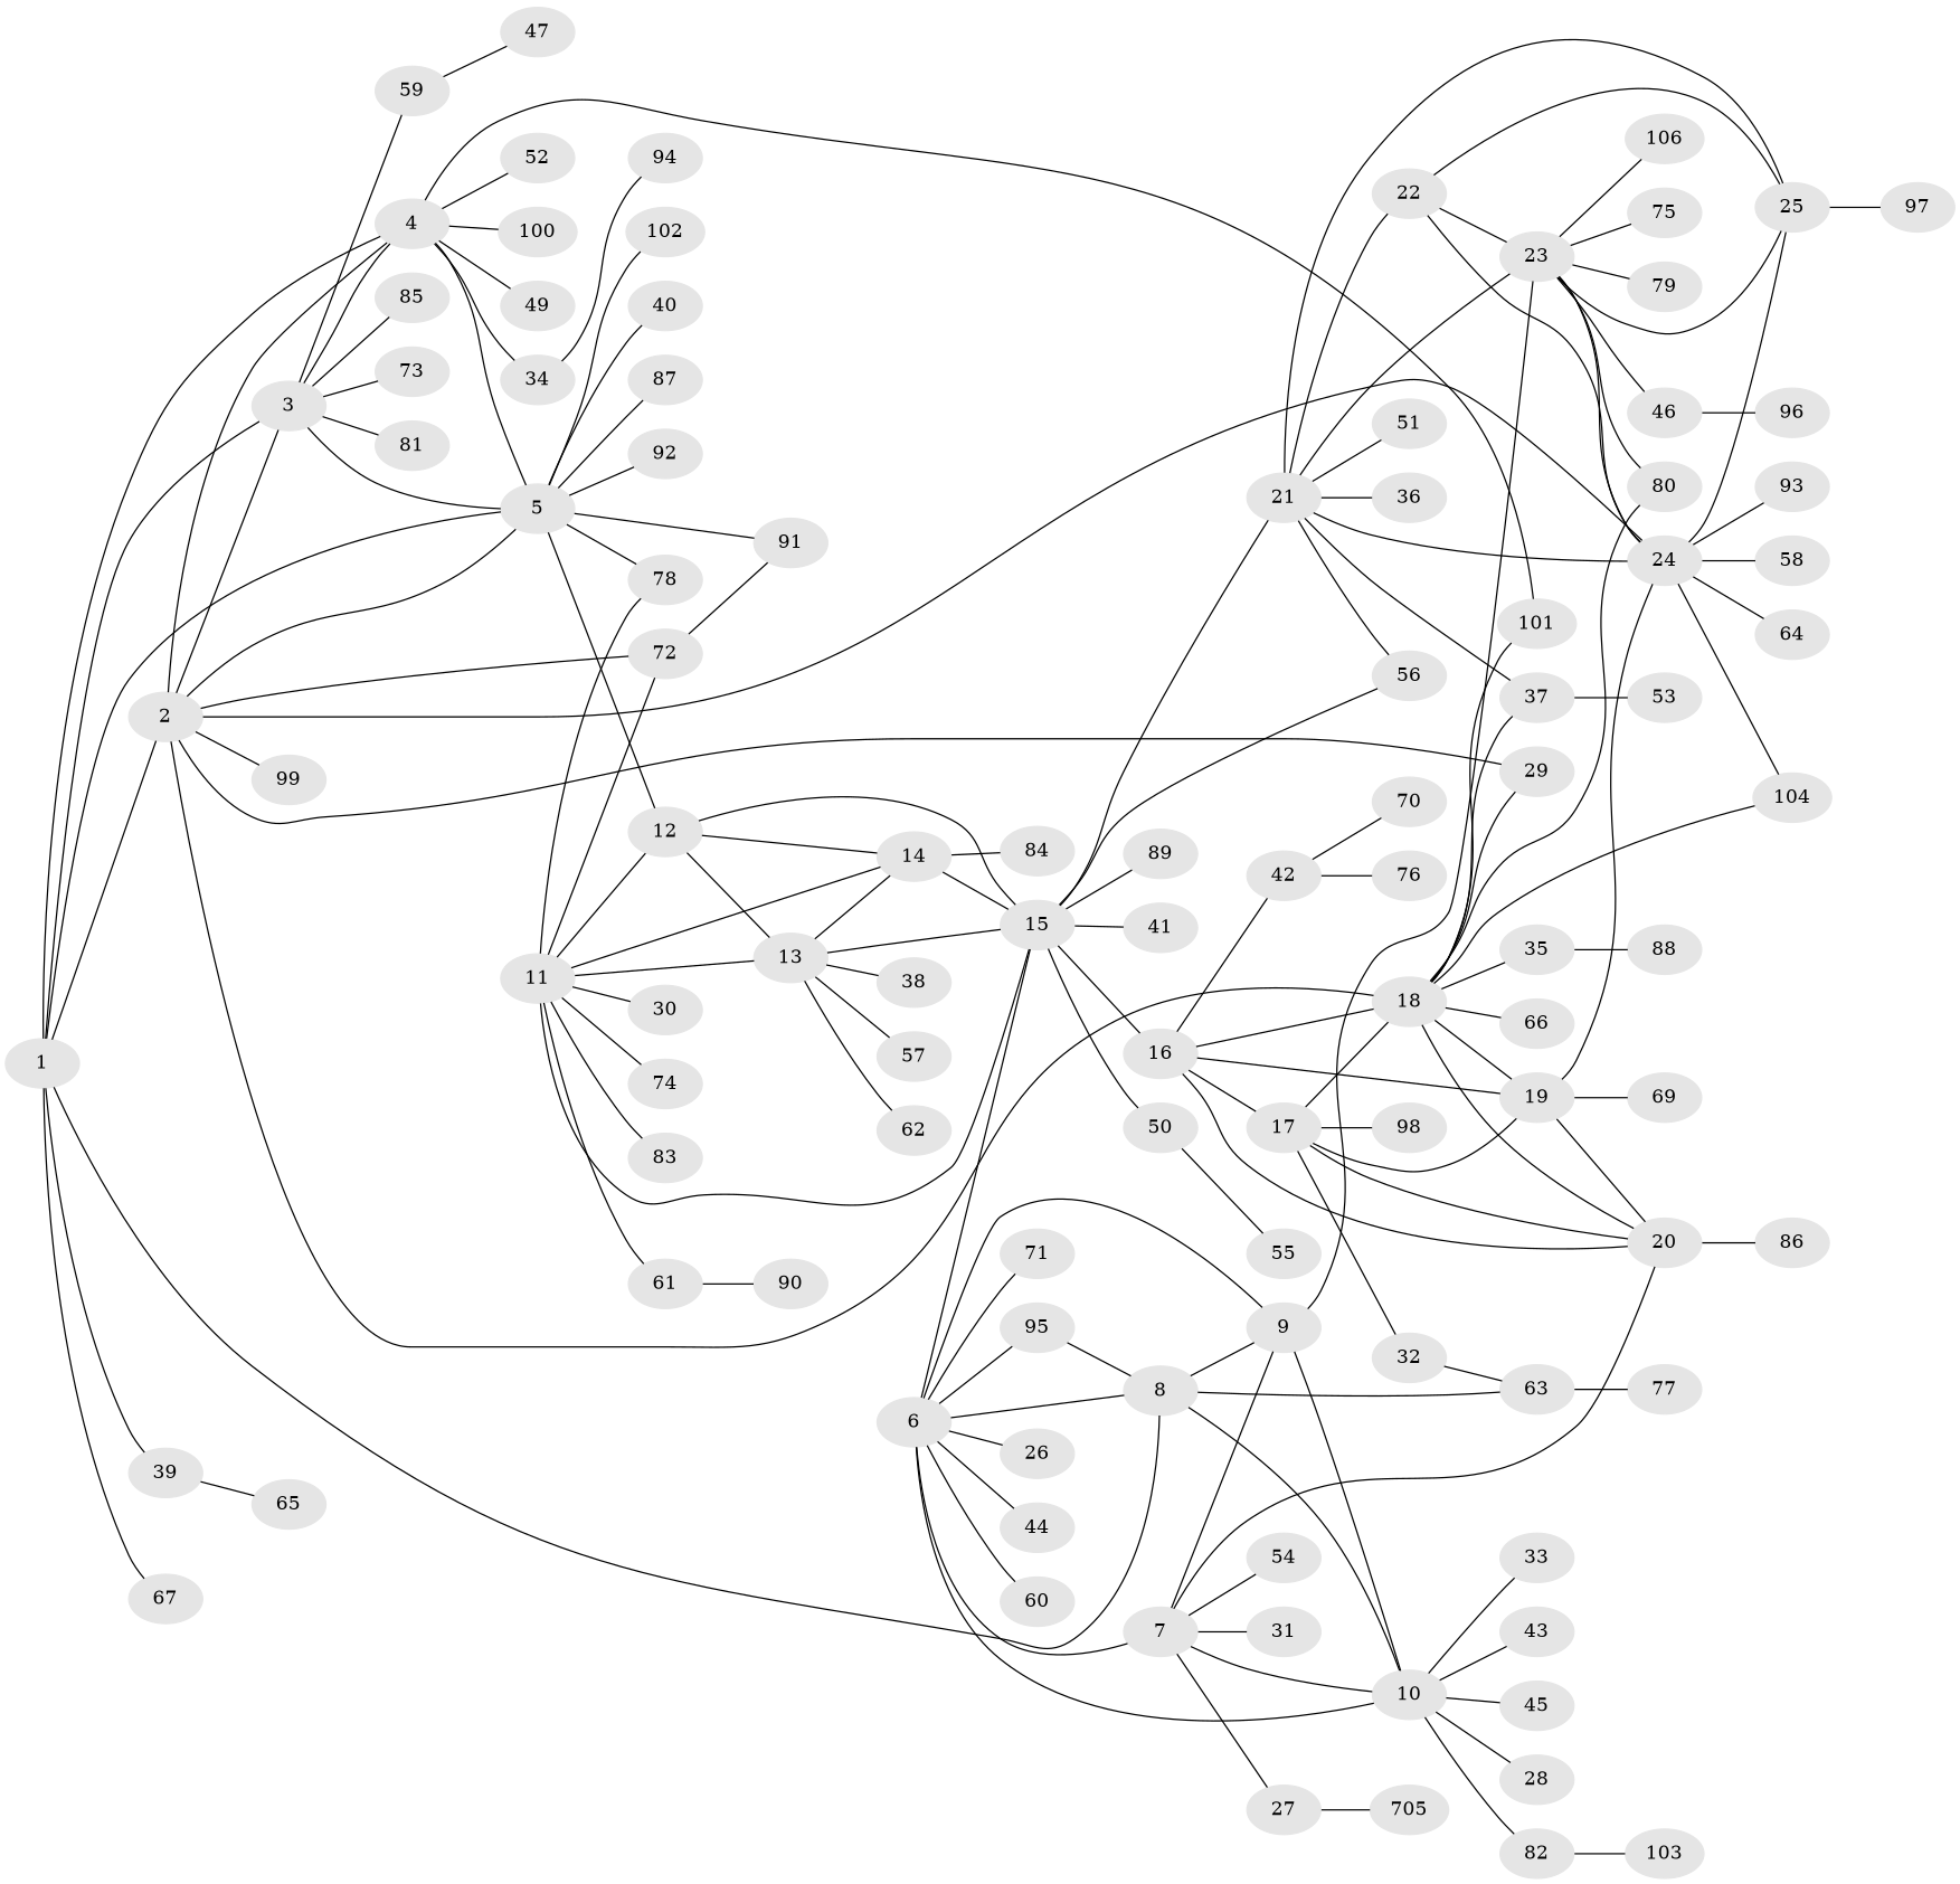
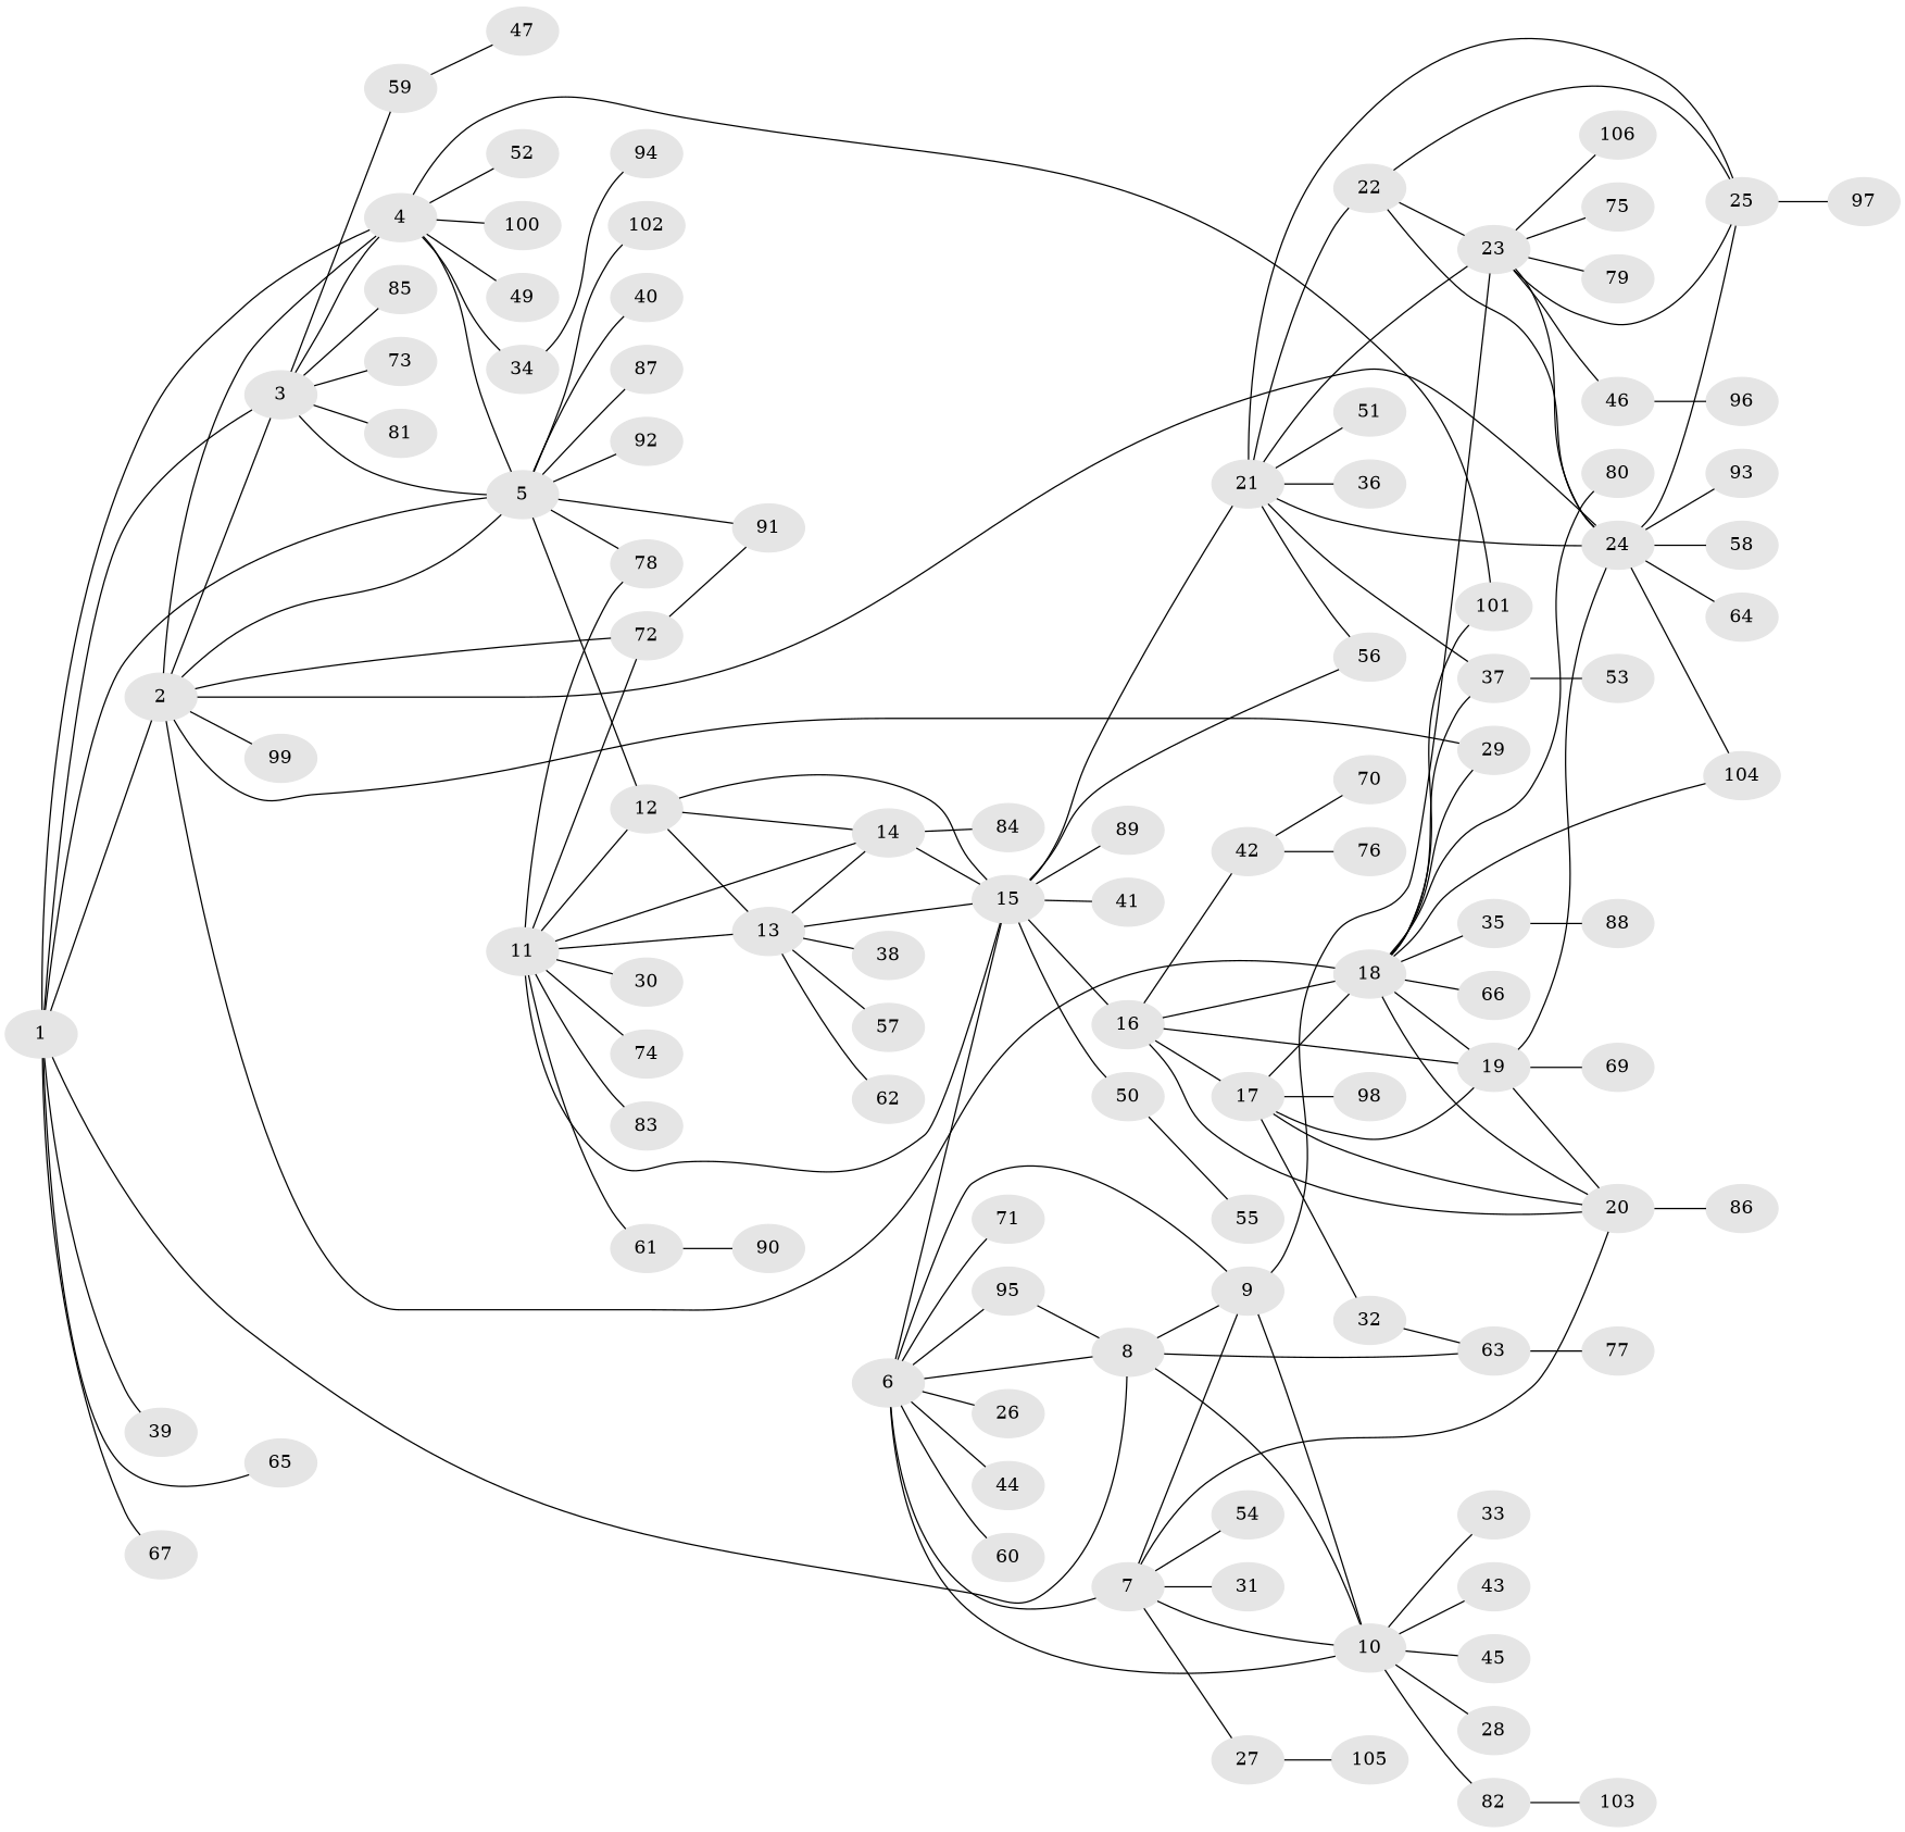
  graph {
    rankdir=LR
    node [color=gray90 style=filled]
    1
    2
    3
    4
    5
    8
    39
    65
    67
    18
    24
    29
    72
    99
    59
    73
    81
    85
    34
    49
    52
    100
    101
    12
    40
    78
    87
    91
    92
    102
    9
    10
    63
    20
    19
    35
    37
    66
    80
    104
    25
    58
    64
    93
    47
    94
    15
    13
    14
    6
    7
    26
    44
    60
    71
    95
    27
    31
    54
    23
    28
    33
    43
    45
    82
    16
    21
    41
    50
    56
    89
    86
-   105 [label=705]
+   105
    77
    46
    75
    79
    106
    103
    11
    30
    61
    74
    83
    38
    57
    62
    84
    90
    17
    42
    22
    36
    51
    55
    32
    98
    69
    70
    76
    88
    53
    97
    96
    1 -- 2
    1 -- 3
    1 -- 4
    1 -- 5
    1 -- 8
    1 -- 39
-   39 -- 65
+   1 -- 65
    1 -- 67
    2 -- 3
    2 -- 4
    2 -- 5
    2 -- 18
    2 -- 24
    2 -- 29
    2 -- 72
    2 -- 99
    3 -- 4
    3 -- 5
    3 -- 59
    3 -- 73
    3 -- 81
    3 -- 85
    4 -- 5
    4 -- 34
    4 -- 49
    4 -- 52
    4 -- 100
    4 -- 101
    5 -- 12
    5 -- 40
    5 -- 78
    5 -- 87
    5 -- 91
    5 -- 92
    5 -- 102
    8 -- 9
    8 -- 10
    8 -- 63
    18 -- 29
    18 -- 101
    18 -- 20
    18 -- 19
    18 -- 35
    18 -- 37
    18 -- 66
    18 -- 80
    18 -- 104
    24 -- 104
    24 -- 25
    24 -- 58
    24 -- 64
    24 -- 93
    72 -- 91
    59 -- 47
    34 -- 94
    12 -- 15
    12 -- 13
    12 -- 14
    9 -- 10
    9 -- 23
    10 -- 28
    10 -- 33
    10 -- 43
    10 -- 45
    10 -- 82
    63 -- 77
    20 -- 86
    19 -- 24
    19 -- 20
    19 -- 69
    35 -- 88
    37 -- 53
    25 -- 97
    15 -- 16
    15 -- 21
    15 -- 41
    15 -- 50
    15 -- 56
    15 -- 89
    13 -- 15
    13 -- 14
    13 -- 38
    13 -- 57
    13 -- 62
    14 -- 15
    14 -- 84
    6 -- 8
    6 -- 9
    6 -- 10
    6 -- 15
    6 -- 7
    6 -- 26
    6 -- 44
    6 -- 60
    6 -- 71
    6 -- 95
    7 -- 9
    7 -- 10
    7 -- 20
    7 -- 27
    7 -- 31
    7 -- 54
    95 -- 8
    27 -- 105
    23 -- 24
-   23 -- 80
    23 -- 25
    23 -- 46
    23 -- 75
    23 -- 79
    23 -- 106
    82 -- 103
    16 -- 18
    16 -- 20
    16 -- 19
    16 -- 17
    16 -- 42
    21 -- 24
    21 -- 37
    21 -- 25
    21 -- 23
    21 -- 56
    21 -- 22
    21 -- 36
    21 -- 51
    50 -- 55
    46 -- 96
    11 -- 72
    11 -- 12
    11 -- 78
    11 -- 15
    11 -- 13
    11 -- 14
    11 -- 30
    11 -- 61
    11 -- 74
    11 -- 83
    61 -- 90
    17 -- 18
    17 -- 20
    17 -- 19
    17 -- 32
    17 -- 98
    42 -- 70
    42 -- 76
    22 -- 24
    22 -- 25
    22 -- 23
    32 -- 63
  }
